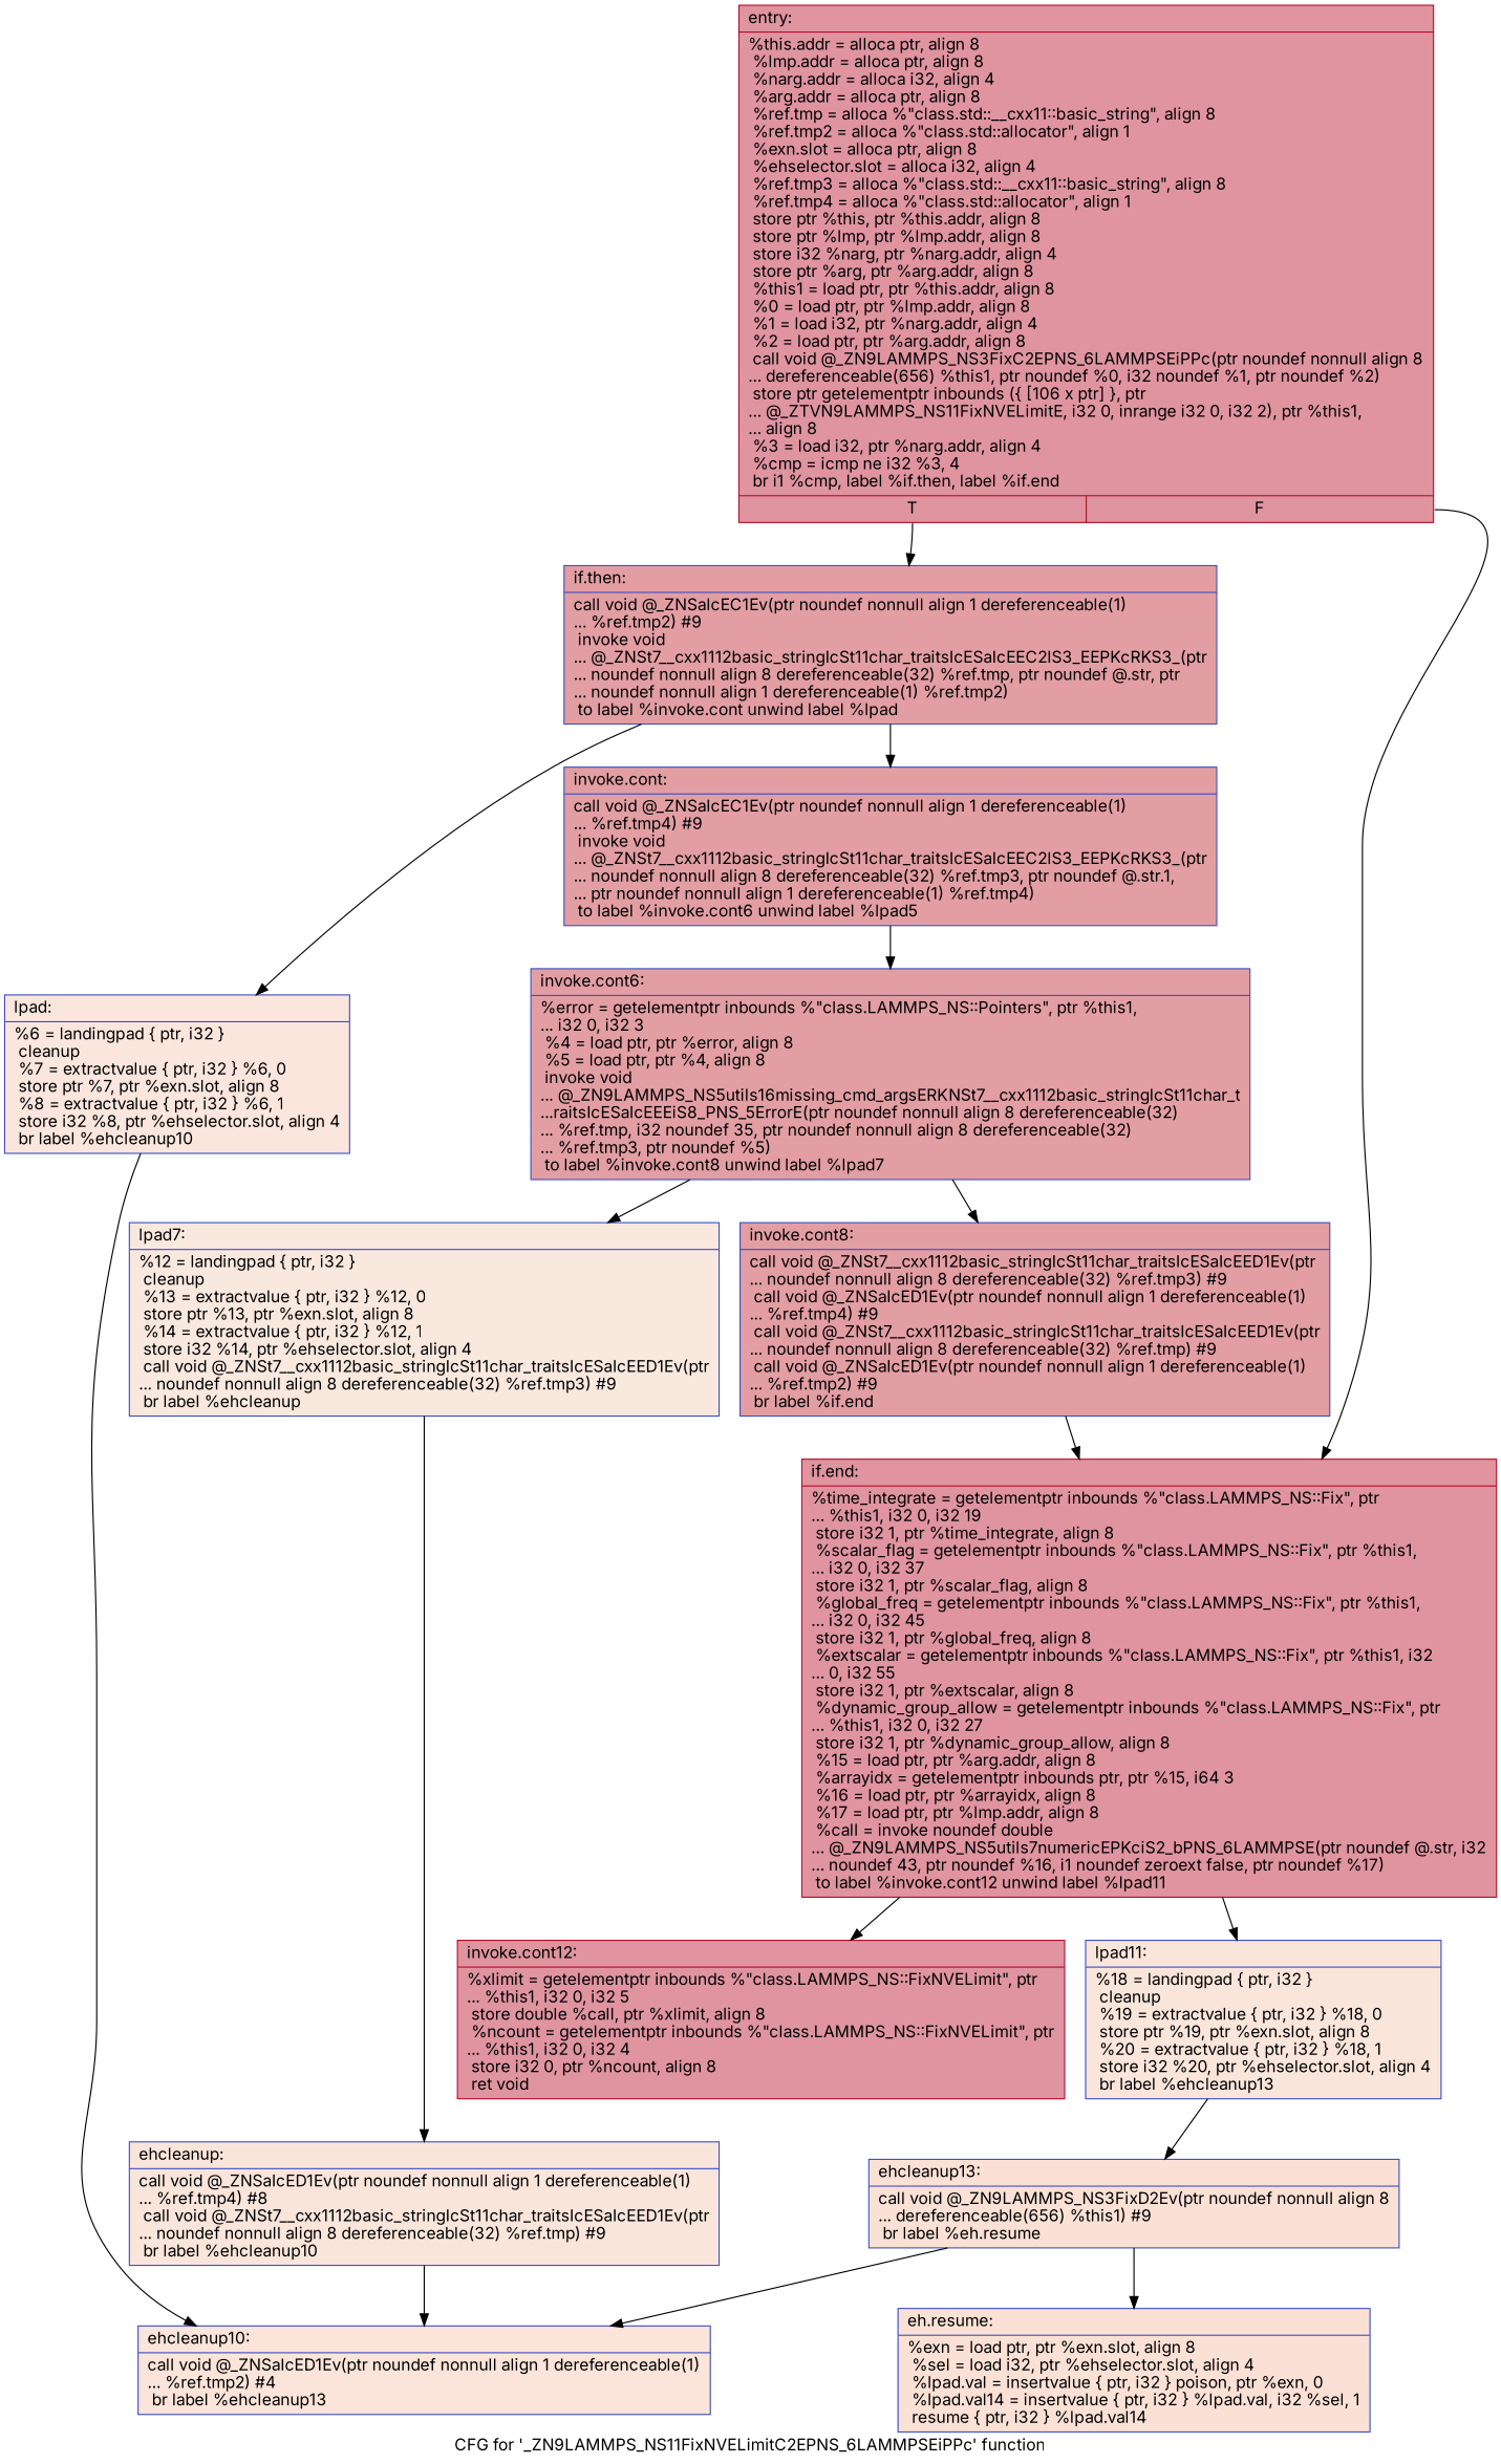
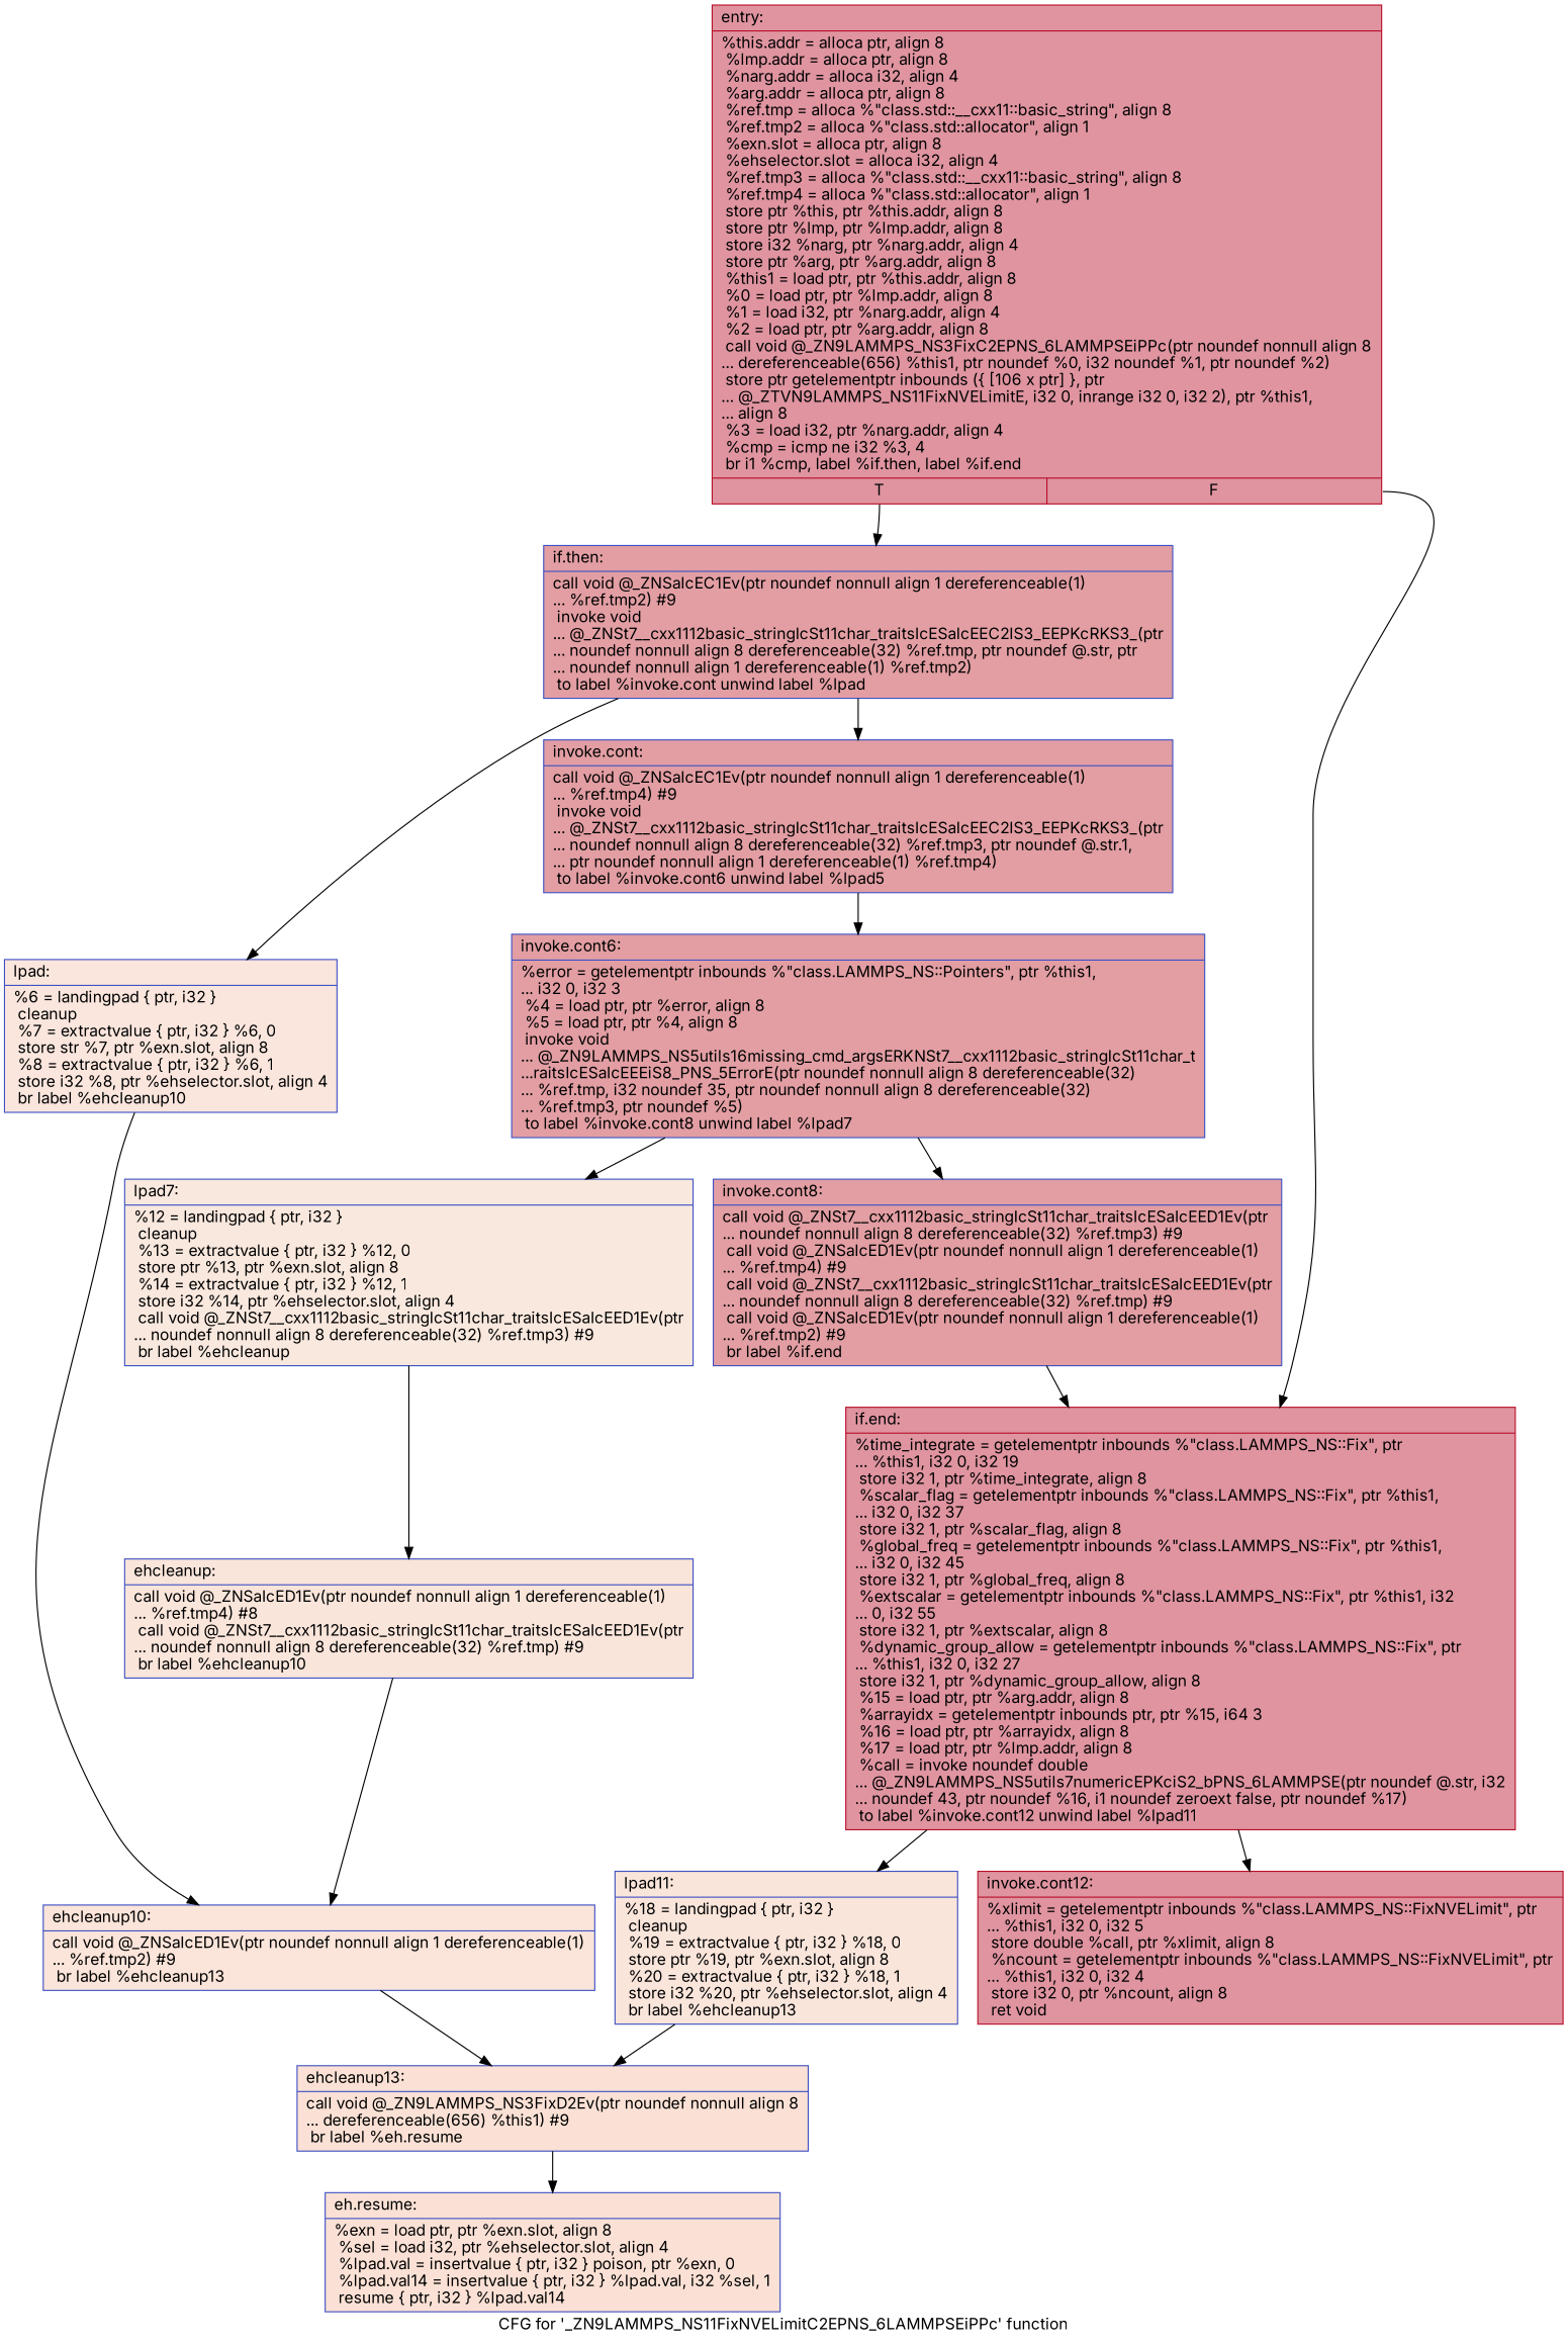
  digraph {
    fontname=Inter
    label="CFG for '_ZN9LAMMPS_NS11FixNVELimitC2EPNS_6LAMMPSEiPPc' function"
    node [color="#3d50c3ff" fillcolor="#be242e70" fontname=Inter shape=record style=filled]
    edge [fontname=Inter]
    n1 [color="#b70d28ff" fillcolor="#b70d2870" label="{entry:\l|  %this.addr = alloca ptr, align 8\l  %lmp.addr = alloca ptr, align 8\l  %narg.addr = alloca i32, align 4\l  %arg.addr = alloca ptr, align 8\l  %ref.tmp = alloca %\"class.std::__cxx11::basic_string\", align 8\l  %ref.tmp2 = alloca %\"class.std::allocator\", align 1\l  %exn.slot = alloca ptr, align 8\l  %ehselector.slot = alloca i32, align 4\l  %ref.tmp3 = alloca %\"class.std::__cxx11::basic_string\", align 8\l  %ref.tmp4 = alloca %\"class.std::allocator\", align 1\l  store ptr %this, ptr %this.addr, align 8\l  store ptr %lmp, ptr %lmp.addr, align 8\l  store i32 %narg, ptr %narg.addr, align 4\l  store ptr %arg, ptr %arg.addr, align 8\l  %this1 = load ptr, ptr %this.addr, align 8\l  %0 = load ptr, ptr %lmp.addr, align 8\l  %1 = load i32, ptr %narg.addr, align 4\l  %2 = load ptr, ptr %arg.addr, align 8\l  call void @_ZN9LAMMPS_NS3FixC2EPNS_6LAMMPSEiPPc(ptr noundef nonnull align 8\l... dereferenceable(656) %this1, ptr noundef %0, i32 noundef %1, ptr noundef %2)\l  store ptr getelementptr inbounds (\{ [106 x ptr] \}, ptr\l... @_ZTVN9LAMMPS_NS11FixNVELimitE, i32 0, inrange i32 0, i32 2), ptr %this1,\l... align 8\l  %3 = load i32, ptr %narg.addr, align 4\l  %cmp = icmp ne i32 %3, 4\l  br i1 %cmp, label %if.then, label %if.end\l|{<s0>T|<s1>F}}"]
    n2 [label="{if.then:\l|  call void @_ZNSaIcEC1Ev(ptr noundef nonnull align 1 dereferenceable(1)\l... %ref.tmp2) #9\l  invoke void\l... @_ZNSt7__cxx1112basic_stringIcSt11char_traitsIcESaIcEEC2IS3_EEPKcRKS3_(ptr\l... noundef nonnull align 8 dereferenceable(32) %ref.tmp, ptr noundef @.str, ptr\l... noundef nonnull align 1 dereferenceable(1) %ref.tmp2)\l          to label %invoke.cont unwind label %lpad\l}"]
    n3 [color="#b70d28ff" fillcolor="#b70d2870" label="{if.end:\l|  %time_integrate = getelementptr inbounds %\"class.LAMMPS_NS::Fix\", ptr\l... %this1, i32 0, i32 19\l  store i32 1, ptr %time_integrate, align 8\l  %scalar_flag = getelementptr inbounds %\"class.LAMMPS_NS::Fix\", ptr %this1,\l... i32 0, i32 37\l  store i32 1, ptr %scalar_flag, align 8\l  %global_freq = getelementptr inbounds %\"class.LAMMPS_NS::Fix\", ptr %this1,\l... i32 0, i32 45\l  store i32 1, ptr %global_freq, align 8\l  %extscalar = getelementptr inbounds %\"class.LAMMPS_NS::Fix\", ptr %this1, i32\l... 0, i32 55\l  store i32 1, ptr %extscalar, align 8\l  %dynamic_group_allow = getelementptr inbounds %\"class.LAMMPS_NS::Fix\", ptr\l... %this1, i32 0, i32 27\l  store i32 1, ptr %dynamic_group_allow, align 8\l  %15 = load ptr, ptr %arg.addr, align 8\l  %arrayidx = getelementptr inbounds ptr, ptr %15, i64 3\l  %16 = load ptr, ptr %arrayidx, align 8\l  %17 = load ptr, ptr %lmp.addr, align 8\l  %call = invoke noundef double\l... @_ZN9LAMMPS_NS5utils7numericEPKciS2_bPNS_6LAMMPSE(ptr noundef @.str, i32\l... noundef 43, ptr noundef %16, i1 noundef zeroext false, ptr noundef %17)\l          to label %invoke.cont12 unwind label %lpad11\l}"]
    n4 [label="{invoke.cont:\l|  call void @_ZNSaIcEC1Ev(ptr noundef nonnull align 1 dereferenceable(1)\l... %ref.tmp4) #9\l  invoke void\l... @_ZNSt7__cxx1112basic_stringIcSt11char_traitsIcESaIcEEC2IS3_EEPKcRKS3_(ptr\l... noundef nonnull align 8 dereferenceable(32) %ref.tmp3, ptr noundef @.str.1,\l... ptr noundef nonnull align 1 dereferenceable(1) %ref.tmp4)\l          to label %invoke.cont6 unwind label %lpad5\l}"]
-   n5 [fillcolor="#f3c7b170" label="{lpad:\l|  %6 = landingpad \{ ptr, i32 \}\l          cleanup\l  %7 = extractvalue \{ ptr, i32 \} %6, 0\l  store ptr %7, ptr %exn.slot, align 8\l  %8 = extractvalue \{ ptr, i32 \} %6, 1\l  store i32 %8, ptr %ehselector.slot, align 4\l  br label %ehcleanup10\l}"]
+   n5 [fillcolor="#f3c7b170" label="{lpad:\l|  %6 = landingpad \{ ptr, i32 \}\l          cleanup\l  %7 = extractvalue \{ ptr, i32 \} %6, 0\l  store str %7, ptr %exn.slot, align 8\l  %8 = extractvalue \{ ptr, i32 \} %6, 1\l  store i32 %8, ptr %ehselector.slot, align 4\l  br label %ehcleanup10\l}"]
    n6 [color="#b70d28ff" fillcolor="#b70d2870" label="{invoke.cont12:\l|  %xlimit = getelementptr inbounds %\"class.LAMMPS_NS::FixNVELimit\", ptr\l... %this1, i32 0, i32 5\l  store double %call, ptr %xlimit, align 8\l  %ncount = getelementptr inbounds %\"class.LAMMPS_NS::FixNVELimit\", ptr\l... %this1, i32 0, i32 4\l  store i32 0, ptr %ncount, align 8\l  ret void\l}"]
    n7 [fillcolor="#f4c5ad70" label="{lpad11:\l|  %18 = landingpad \{ ptr, i32 \}\l          cleanup\l  %19 = extractvalue \{ ptr, i32 \} %18, 0\l  store ptr %19, ptr %exn.slot, align 8\l  %20 = extractvalue \{ ptr, i32 \} %18, 1\l  store i32 %20, ptr %ehselector.slot, align 4\l  br label %ehcleanup13\l}"]
    n8 [label="{invoke.cont6:\l|  %error = getelementptr inbounds %\"class.LAMMPS_NS::Pointers\", ptr %this1,\l... i32 0, i32 3\l  %4 = load ptr, ptr %error, align 8\l  %5 = load ptr, ptr %4, align 8\l  invoke void\l... @_ZN9LAMMPS_NS5utils16missing_cmd_argsERKNSt7__cxx1112basic_stringIcSt11char_t\l...raitsIcESaIcEEEiS8_PNS_5ErrorE(ptr noundef nonnull align 8 dereferenceable(32)\l... %ref.tmp, i32 noundef 35, ptr noundef nonnull align 8 dereferenceable(32)\l... %ref.tmp3, ptr noundef %5)\l          to label %invoke.cont8 unwind label %lpad7\l}"]
-   n9 [fillcolor="#f5c1a970" label="{ehcleanup10:\l|  call void @_ZNSaIcED1Ev(ptr noundef nonnull align 1 dereferenceable(1)\l... %ref.tmp2) #4\l  br label %ehcleanup13\l}"]
+   n9 [fillcolor="#f5c1a970" label="{ehcleanup10:\l|  call void @_ZNSaIcED1Ev(ptr noundef nonnull align 1 dereferenceable(1)\l... %ref.tmp2) #9\l  br label %ehcleanup13\l}"]
    n10 [fillcolor="#f7bca170" label="{ehcleanup13:\l|  call void @_ZN9LAMMPS_NS3FixD2Ev(ptr noundef nonnull align 8\l... dereferenceable(656) %this1) #9\l  br label %eh.resume\l}"]
    n11 [label="{invoke.cont8:\l|  call void @_ZNSt7__cxx1112basic_stringIcSt11char_traitsIcESaIcEED1Ev(ptr\l... noundef nonnull align 8 dereferenceable(32) %ref.tmp3) #9\l  call void @_ZNSaIcED1Ev(ptr noundef nonnull align 1 dereferenceable(1)\l... %ref.tmp4) #9\l  call void @_ZNSt7__cxx1112basic_stringIcSt11char_traitsIcESaIcEED1Ev(ptr\l... noundef nonnull align 8 dereferenceable(32) %ref.tmp) #9\l  call void @_ZNSaIcED1Ev(ptr noundef nonnull align 1 dereferenceable(1)\l... %ref.tmp2) #9\l  br label %if.end\l}"]
    n12 [fillcolor="#f2cab570" label="{lpad7:\l|  %12 = landingpad \{ ptr, i32 \}\l          cleanup\l  %13 = extractvalue \{ ptr, i32 \} %12, 0\l  store ptr %13, ptr %exn.slot, align 8\l  %14 = extractvalue \{ ptr, i32 \} %12, 1\l  store i32 %14, ptr %ehselector.slot, align 4\l  call void @_ZNSt7__cxx1112basic_stringIcSt11char_traitsIcESaIcEED1Ev(ptr\l... noundef nonnull align 8 dereferenceable(32) %ref.tmp3) #9\l  br label %ehcleanup\l}"]
    n13 [fillcolor="#f4c5ad70" label="{ehcleanup:\l|  call void @_ZNSaIcED1Ev(ptr noundef nonnull align 1 dereferenceable(1)\l... %ref.tmp4) #8\l  call void @_ZNSt7__cxx1112basic_stringIcSt11char_traitsIcESaIcEED1Ev(ptr\l... noundef nonnull align 8 dereferenceable(32) %ref.tmp) #9\l  br label %ehcleanup10\l}"]
    n14 [fillcolor="#f7bca170" label="{eh.resume:\l|  %exn = load ptr, ptr %exn.slot, align 8\l  %sel = load i32, ptr %ehselector.slot, align 4\l  %lpad.val = insertvalue \{ ptr, i32 \} poison, ptr %exn, 0\l  %lpad.val14 = insertvalue \{ ptr, i32 \} %lpad.val, i32 %sel, 1\l  resume \{ ptr, i32 \} %lpad.val14\l}"]
    n1 -> n2 [tailport=s0]
    n1 -> n3 [tailport=s1]
    n2 -> n4
    n2 -> n5
    n3 -> n6
    n3 -> n7
    n4 -> n8
    n5 -> n9
    n7 -> n10
    n8 -> n11
    n8 -> n12
-   n10 -> n9
+   n9 -> n10
    n10 -> n14
    n11 -> n3
    n12 -> n13
    n13 -> n9
  }
